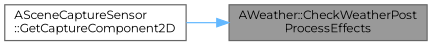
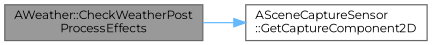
  digraph {
    rankdir=LR
    fontname=Montserrat
    node [fontname=Montserrat fontsize=10 shape=box style=filled]
    n1 [color=gray40 fillcolor=grey60 fontcolor=black height=0.2 label="AWeather::CheckWeatherPost\lProcessEffects" width=0.4]
    n2 [color=grey40 fillcolor=white height=0.2 label="ASceneCaptureSensor\l::GetCaptureComponent2D" width=0.4]
-   n2 -> n1 [color=steelblue1 fontname=Montserrat fontsize=10 labelfontname=Helvetica labelfontsize=10 style=solid]
+   n1 -> n2 [color=steelblue1 fontname=Montserrat fontsize=10 labelfontname=Helvetica labelfontsize=10 style=solid]
  }
